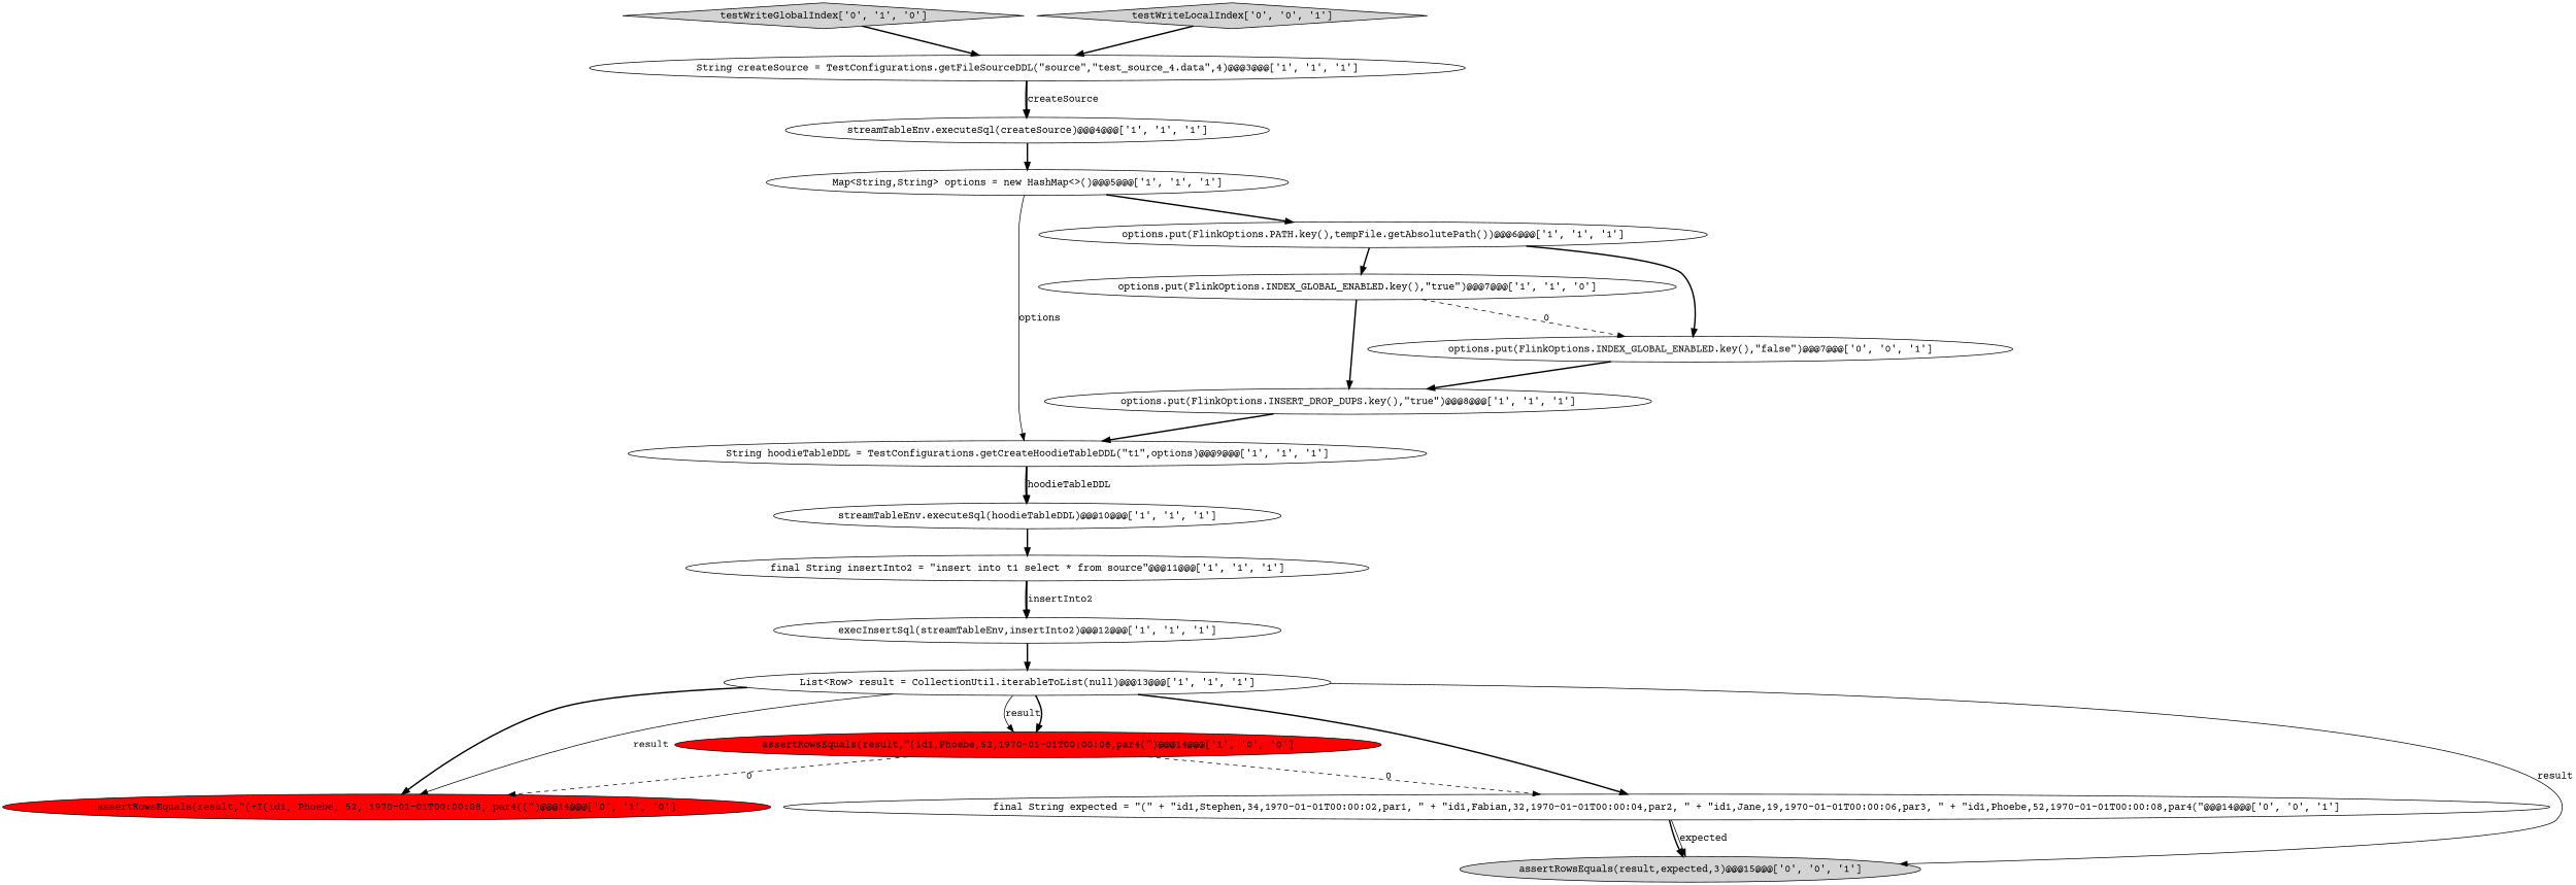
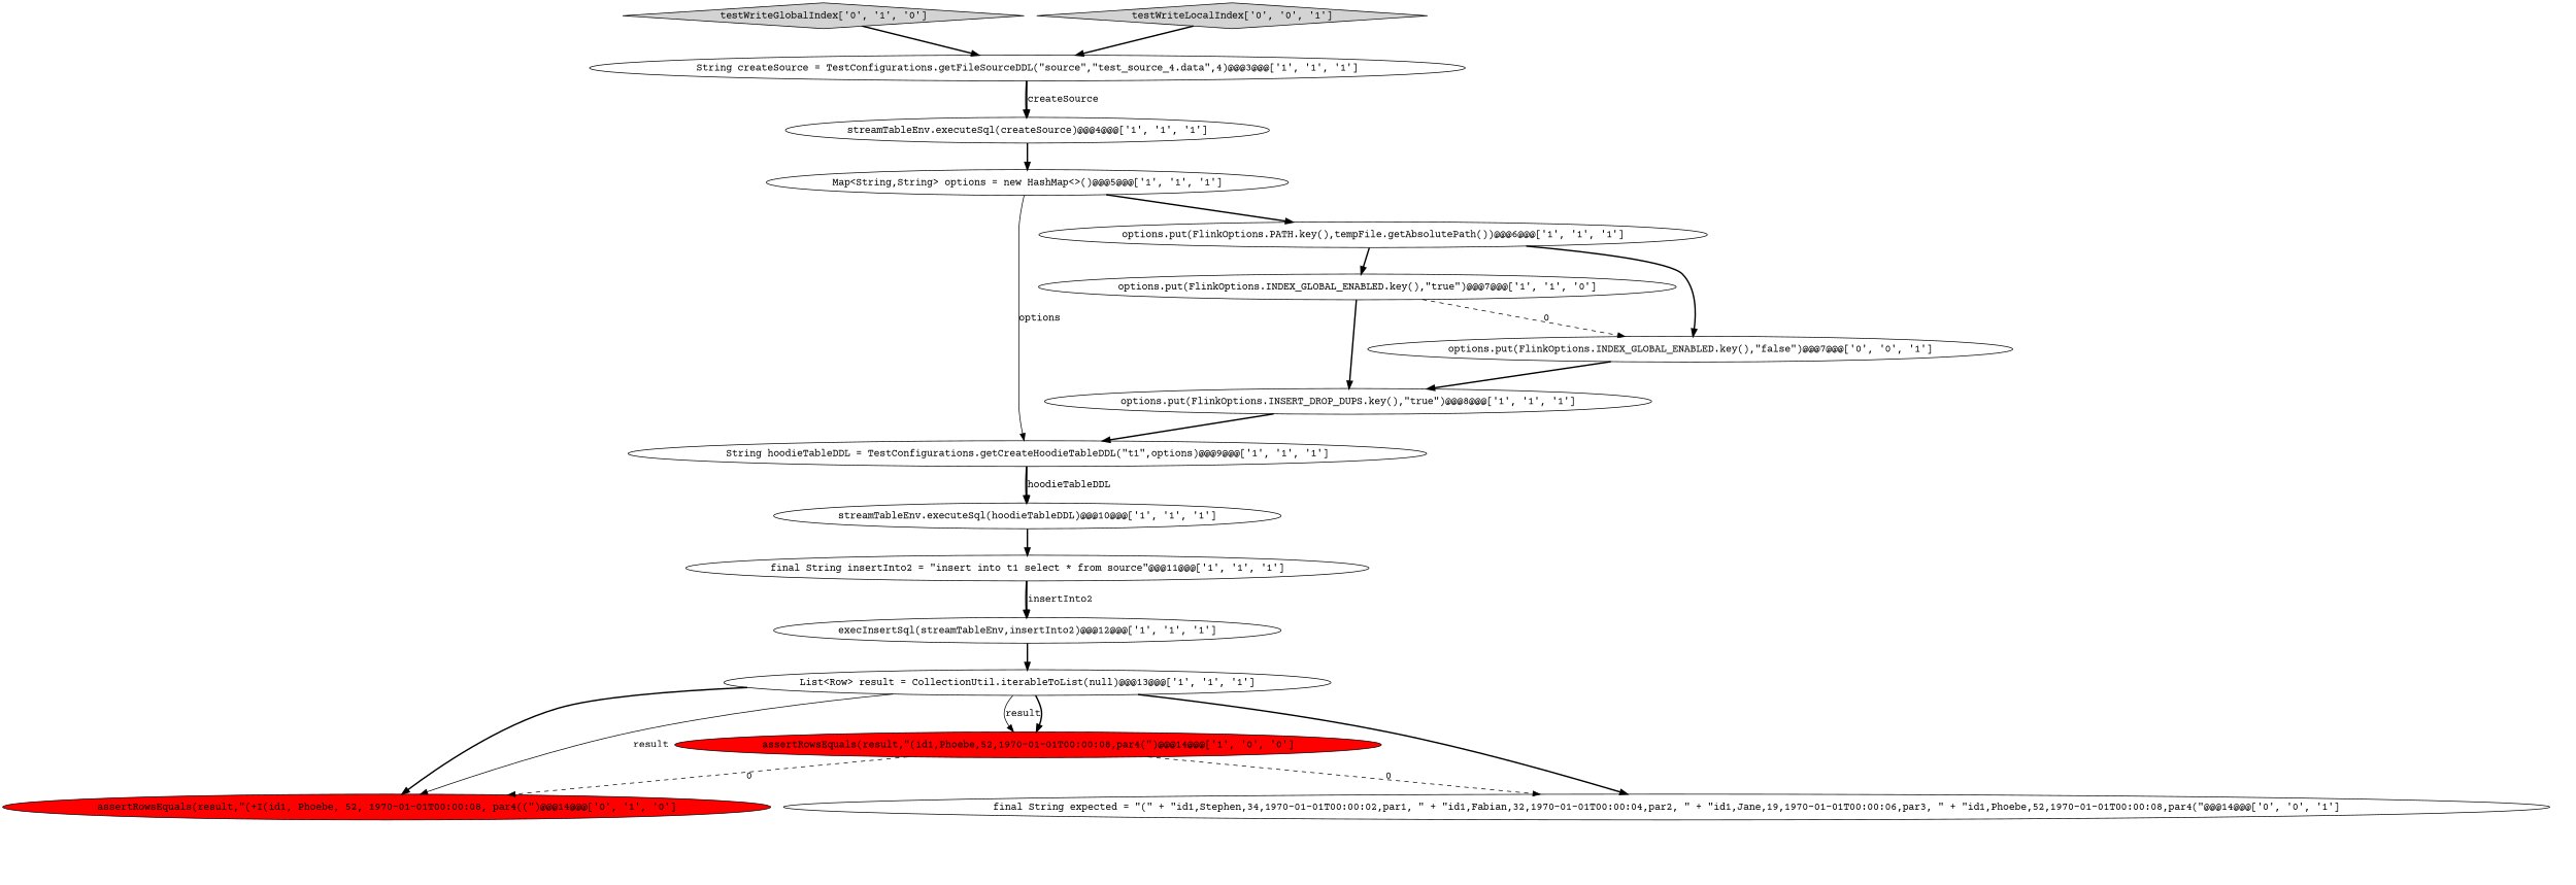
  digraph {
    fontname="Courier Prime"
    node [fillcolor=white fontname="Courier Prime" shape=ellipse style=filled]
    edge [fontname="Courier Prime" style=bold]
    n1 [fillcolor=lightgray label="testWriteGlobalIndex['0', '1', '0']" shape=diamond]
    n2 [label="String createSource = TestConfigurations.getFileSourceDDL(\"source\",\"test_source_4.data\",4)@@@3@@@['1', '1', '1']"]
    n3 [label="streamTableEnv.executeSql(createSource)@@@4@@@['1', '1', '1']"]
    n4 [label="streamTableEnv.executeSql(hoodieTableDDL)@@@10@@@['1', '1', '1']"]
    n5 [label="final String insertInto2 = \"insert into t1 select * from source\"@@@11@@@['1', '1', '1']"]
    n6 [label="execInsertSql(streamTableEnv,insertInto2)@@@12@@@['1', '1', '1']"]
    n7 [fillcolor=red label="assertRowsEquals(result,\"(+I(id1, Phoebe, 52, 1970-01-01T00:00:08, par4((\")@@@14@@@['0', '1', '0']"]
    n8 [label="Map<String,String> options = new HashMap<>()@@@5@@@['1', '1', '1']"]
    n9 [label="String hoodieTableDDL = TestConfigurations.getCreateHoodieTableDDL(\"t1\",options)@@@9@@@['1', '1', '1']"]
    n10 [label="options.put(FlinkOptions.PATH.key(),tempFile.getAbsolutePath())@@@6@@@['1', '1', '1']"]
    n11 [label="options.put(FlinkOptions.INDEX_GLOBAL_ENABLED.key(),\"true\")@@@7@@@['1', '1', '0']"]
    n12 [label="options.put(FlinkOptions.INDEX_GLOBAL_ENABLED.key(),\"false\")@@@7@@@['0', '0', '1']"]
    n13 [label="options.put(FlinkOptions.INSERT_DROP_DUPS.key(),\"true\")@@@8@@@['1', '1', '1']"]
    n14 [label="List<Row> result = CollectionUtil.iterableToList(null)@@@13@@@['1', '1', '1']"]
-   n15 [fillcolor=lightgray label="assertRowsEquals(result,expected,3)@@@15@@@['0', '0', '1']"]
    n16 [fillcolor=red label="assertRowsEquals(result,\"(id1,Phoebe,52,1970-01-01T00:00:08,par4(\")@@@14@@@['1', '0', '0']"]
    n17 [label="final String expected = \"(\" + \"id1,Stephen,34,1970-01-01T00:00:02,par1, \" + \"id1,Fabian,32,1970-01-01T00:00:04,par2, \" + \"id1,Jane,19,1970-01-01T00:00:06,par3, \" + \"id1,Phoebe,52,1970-01-01T00:00:08,par4(\"@@@14@@@['0', '0', '1']"]
    n18 [fillcolor=lightgray label="testWriteLocalIndex['0', '0', '1']" shape=diamond]
    n1 -> n2
    n2 -> n3
    n2 -> n3 [label=createSource style=solid]
    n3 -> n8
    n4 -> n5
    n5 -> n6
    n5 -> n6 [label=insertInto2 style=solid]
    n6 -> n14
    n8 -> n9 [label=options style=solid]
    n8 -> n10
    n9 -> n4
    n9 -> n4 [label=hoodieTableDDL style=solid]
    n10 -> n11
    n10 -> n12
    n11 -> n12 [label=0 style=dashed]
    n11 -> n13
    n12 -> n13
    n13 -> n9
    n14 -> n7
    n14 -> n7 [label=result style=solid]
-   n14 -> n15 [label=result style=solid]
    n14 -> n16 [label=result style=solid]
    n14 -> n16
    n14 -> n17
    n16 -> n7 [label=0 style=dashed]
    n16 -> n17 [label=0 style=dashed]
-   n17 -> n15
-   n17 -> n15 [label=expected style=solid]
    n18 -> n2
  }
